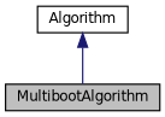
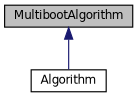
  digraph {
    node [color=black fontname=Helvetica fontsize=10 shape=record style=filled]
    n1 [fillcolor=grey75 fontcolor=black height=0.2 label=MultibootAlgorithm width=0.4]
    n2 [fillcolor=white height=0.2 label=Algorithm width=0.4]
-   n2 -> n1 [color=midnightblue dir=back fontname=Helvetica fontsize=10 labelfontname=Helvetica labelfontsize=10 style=solid]
+   n1 -> n2 [color=midnightblue dir=back fontname=Helvetica fontsize=10 labelfontname=Helvetica labelfontsize=10 style=solid]
  }
